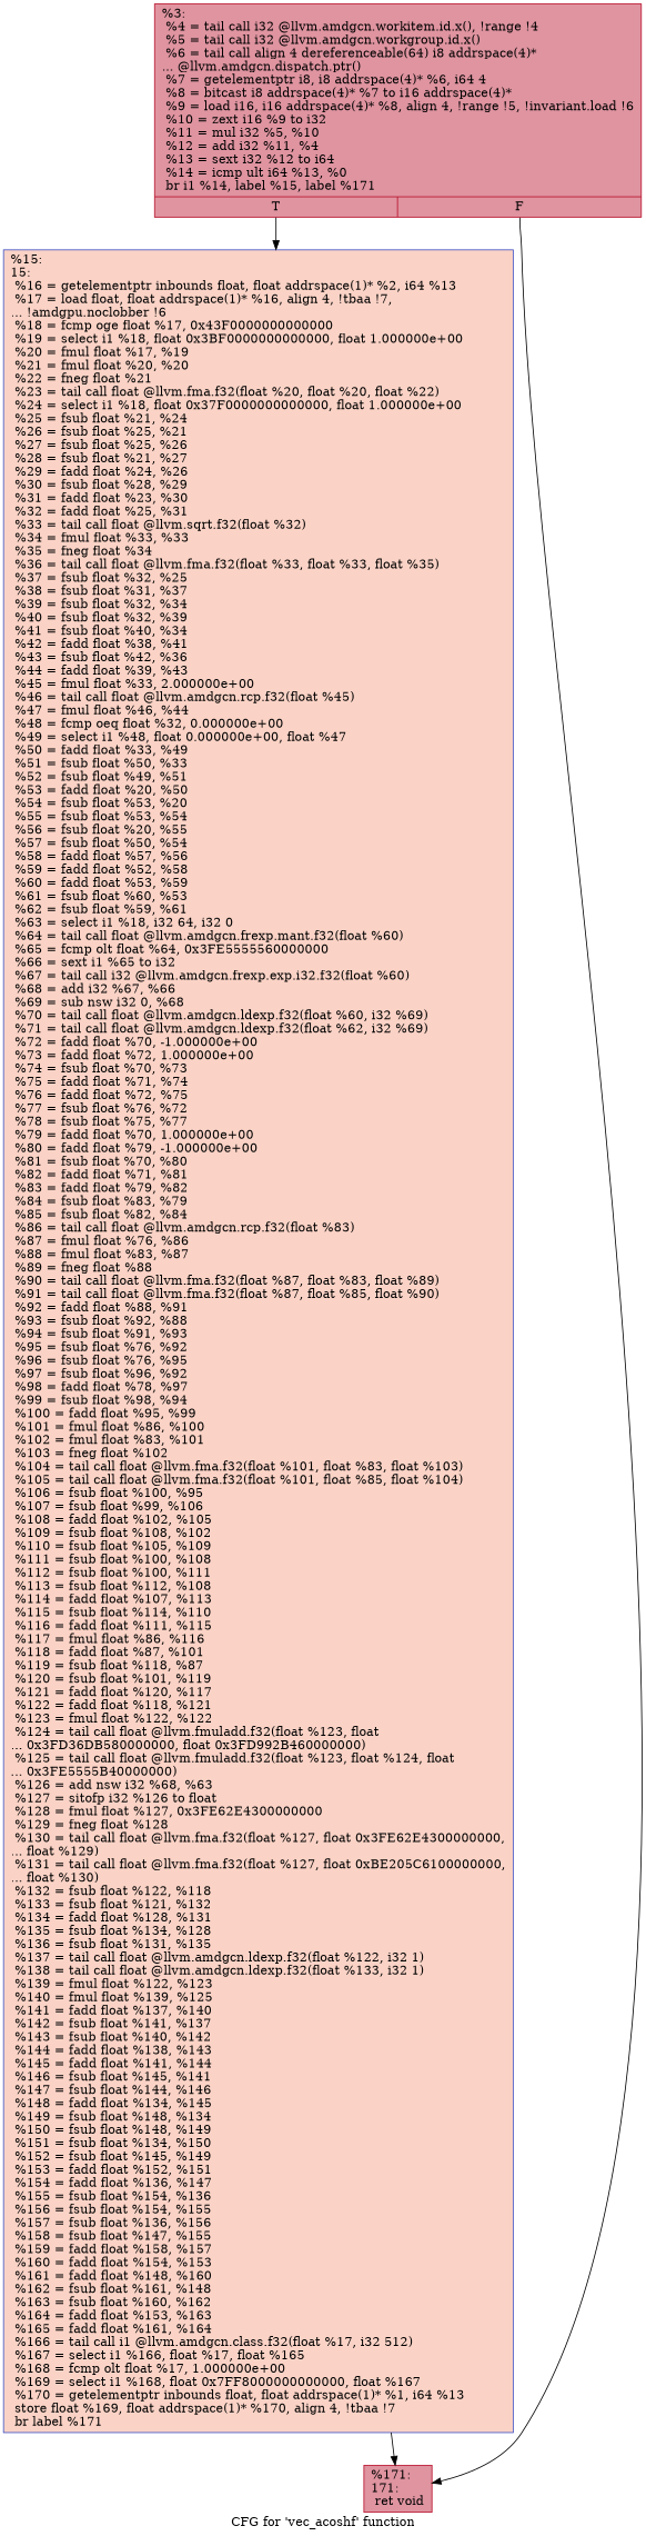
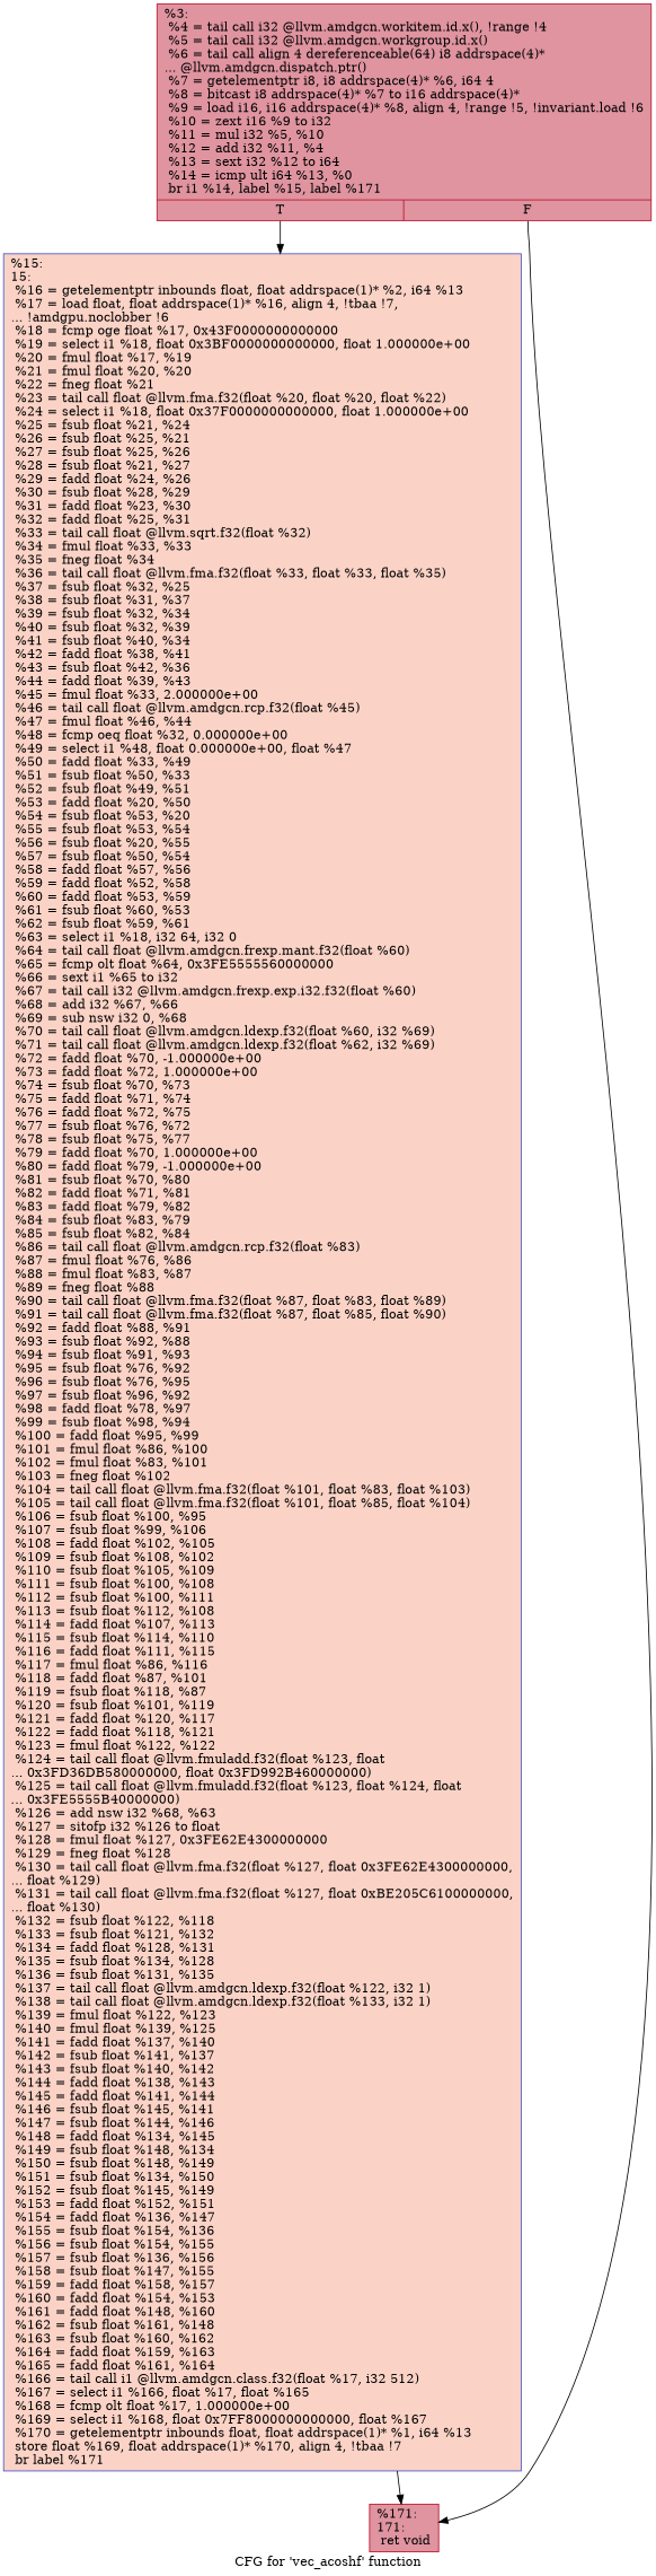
  digraph {
    label="CFG for 'vec_acoshf' function"
    node [color="#b70d28ff" fillcolor="#b70d2870" shape=record style=filled]
    n1 [label="{%3:\l  %4 = tail call i32 @llvm.amdgcn.workitem.id.x(), !range !4\l  %5 = tail call i32 @llvm.amdgcn.workgroup.id.x()\l  %6 = tail call align 4 dereferenceable(64) i8 addrspace(4)*\l... @llvm.amdgcn.dispatch.ptr()\l  %7 = getelementptr i8, i8 addrspace(4)* %6, i64 4\l  %8 = bitcast i8 addrspace(4)* %7 to i16 addrspace(4)*\l  %9 = load i16, i16 addrspace(4)* %8, align 4, !range !5, !invariant.load !6\l  %10 = zext i16 %9 to i32\l  %11 = mul i32 %5, %10\l  %12 = add i32 %11, %4\l  %13 = sext i32 %12 to i64\l  %14 = icmp ult i64 %13, %0\l  br i1 %14, label %15, label %171\l|{<s0>T|<s1>F}}"]
-   n2 [color="#3d50c3ff" fillcolor="#f59c7d70" label="{%15:\l15:                                               \l  %16 = getelementptr inbounds float, float addrspace(1)* %2, i64 %13\l  %17 = load float, float addrspace(1)* %16, align 4, !tbaa !7,\l... !amdgpu.noclobber !6\l  %18 = fcmp oge float %17, 0x43F0000000000000\l  %19 = select i1 %18, float 0x3BF0000000000000, float 1.000000e+00\l  %20 = fmul float %17, %19\l  %21 = fmul float %20, %20\l  %22 = fneg float %21\l  %23 = tail call float @llvm.fma.f32(float %20, float %20, float %22)\l  %24 = select i1 %18, float 0x37F0000000000000, float 1.000000e+00\l  %25 = fsub float %21, %24\l  %26 = fsub float %25, %21\l  %27 = fsub float %25, %26\l  %28 = fsub float %21, %27\l  %29 = fadd float %24, %26\l  %30 = fsub float %28, %29\l  %31 = fadd float %23, %30\l  %32 = fadd float %25, %31\l  %33 = tail call float @llvm.sqrt.f32(float %32)\l  %34 = fmul float %33, %33\l  %35 = fneg float %34\l  %36 = tail call float @llvm.fma.f32(float %33, float %33, float %35)\l  %37 = fsub float %32, %25\l  %38 = fsub float %31, %37\l  %39 = fsub float %32, %34\l  %40 = fsub float %32, %39\l  %41 = fsub float %40, %34\l  %42 = fadd float %38, %41\l  %43 = fsub float %42, %36\l  %44 = fadd float %39, %43\l  %45 = fmul float %33, 2.000000e+00\l  %46 = tail call float @llvm.amdgcn.rcp.f32(float %45)\l  %47 = fmul float %46, %44\l  %48 = fcmp oeq float %32, 0.000000e+00\l  %49 = select i1 %48, float 0.000000e+00, float %47\l  %50 = fadd float %33, %49\l  %51 = fsub float %50, %33\l  %52 = fsub float %49, %51\l  %53 = fadd float %20, %50\l  %54 = fsub float %53, %20\l  %55 = fsub float %53, %54\l  %56 = fsub float %20, %55\l  %57 = fsub float %50, %54\l  %58 = fadd float %57, %56\l  %59 = fadd float %52, %58\l  %60 = fadd float %53, %59\l  %61 = fsub float %60, %53\l  %62 = fsub float %59, %61\l  %63 = select i1 %18, i32 64, i32 0\l  %64 = tail call float @llvm.amdgcn.frexp.mant.f32(float %60)\l  %65 = fcmp olt float %64, 0x3FE5555560000000\l  %66 = sext i1 %65 to i32\l  %67 = tail call i32 @llvm.amdgcn.frexp.exp.i32.f32(float %60)\l  %68 = add i32 %67, %66\l  %69 = sub nsw i32 0, %68\l  %70 = tail call float @llvm.amdgcn.ldexp.f32(float %60, i32 %69)\l  %71 = tail call float @llvm.amdgcn.ldexp.f32(float %62, i32 %69)\l  %72 = fadd float %70, -1.000000e+00\l  %73 = fadd float %72, 1.000000e+00\l  %74 = fsub float %70, %73\l  %75 = fadd float %71, %74\l  %76 = fadd float %72, %75\l  %77 = fsub float %76, %72\l  %78 = fsub float %75, %77\l  %79 = fadd float %70, 1.000000e+00\l  %80 = fadd float %79, -1.000000e+00\l  %81 = fsub float %70, %80\l  %82 = fadd float %71, %81\l  %83 = fadd float %79, %82\l  %84 = fsub float %83, %79\l  %85 = fsub float %82, %84\l  %86 = tail call float @llvm.amdgcn.rcp.f32(float %83)\l  %87 = fmul float %76, %86\l  %88 = fmul float %83, %87\l  %89 = fneg float %88\l  %90 = tail call float @llvm.fma.f32(float %87, float %83, float %89)\l  %91 = tail call float @llvm.fma.f32(float %87, float %85, float %90)\l  %92 = fadd float %88, %91\l  %93 = fsub float %92, %88\l  %94 = fsub float %91, %93\l  %95 = fsub float %76, %92\l  %96 = fsub float %76, %95\l  %97 = fsub float %96, %92\l  %98 = fadd float %78, %97\l  %99 = fsub float %98, %94\l  %100 = fadd float %95, %99\l  %101 = fmul float %86, %100\l  %102 = fmul float %83, %101\l  %103 = fneg float %102\l  %104 = tail call float @llvm.fma.f32(float %101, float %83, float %103)\l  %105 = tail call float @llvm.fma.f32(float %101, float %85, float %104)\l  %106 = fsub float %100, %95\l  %107 = fsub float %99, %106\l  %108 = fadd float %102, %105\l  %109 = fsub float %108, %102\l  %110 = fsub float %105, %109\l  %111 = fsub float %100, %108\l  %112 = fsub float %100, %111\l  %113 = fsub float %112, %108\l  %114 = fadd float %107, %113\l  %115 = fsub float %114, %110\l  %116 = fadd float %111, %115\l  %117 = fmul float %86, %116\l  %118 = fadd float %87, %101\l  %119 = fsub float %118, %87\l  %120 = fsub float %101, %119\l  %121 = fadd float %120, %117\l  %122 = fadd float %118, %121\l  %123 = fmul float %122, %122\l  %124 = tail call float @llvm.fmuladd.f32(float %123, float\l... 0x3FD36DB580000000, float 0x3FD992B460000000)\l  %125 = tail call float @llvm.fmuladd.f32(float %123, float %124, float\l... 0x3FE5555B40000000)\l  %126 = add nsw i32 %68, %63\l  %127 = sitofp i32 %126 to float\l  %128 = fmul float %127, 0x3FE62E4300000000\l  %129 = fneg float %128\l  %130 = tail call float @llvm.fma.f32(float %127, float 0x3FE62E4300000000,\l... float %129)\l  %131 = tail call float @llvm.fma.f32(float %127, float 0xBE205C6100000000,\l... float %130)\l  %132 = fsub float %122, %118\l  %133 = fsub float %121, %132\l  %134 = fadd float %128, %131\l  %135 = fsub float %134, %128\l  %136 = fsub float %131, %135\l  %137 = tail call float @llvm.amdgcn.ldexp.f32(float %122, i32 1)\l  %138 = tail call float @llvm.amdgcn.ldexp.f32(float %133, i32 1)\l  %139 = fmul float %122, %123\l  %140 = fmul float %139, %125\l  %141 = fadd float %137, %140\l  %142 = fsub float %141, %137\l  %143 = fsub float %140, %142\l  %144 = fadd float %138, %143\l  %145 = fadd float %141, %144\l  %146 = fsub float %145, %141\l  %147 = fsub float %144, %146\l  %148 = fadd float %134, %145\l  %149 = fsub float %148, %134\l  %150 = fsub float %148, %149\l  %151 = fsub float %134, %150\l  %152 = fsub float %145, %149\l  %153 = fadd float %152, %151\l  %154 = fadd float %136, %147\l  %155 = fsub float %154, %136\l  %156 = fsub float %154, %155\l  %157 = fsub float %136, %156\l  %158 = fsub float %147, %155\l  %159 = fadd float %158, %157\l  %160 = fadd float %154, %153\l  %161 = fadd float %148, %160\l  %162 = fsub float %161, %148\l  %163 = fsub float %160, %162\l  %164 = fadd float %153, %163\l  %165 = fadd float %161, %164\l  %166 = tail call i1 @llvm.amdgcn.class.f32(float %17, i32 512)\l  %167 = select i1 %166, float %17, float %165\l  %168 = fcmp olt float %17, 1.000000e+00\l  %169 = select i1 %168, float 0x7FF8000000000000, float %167\l  %170 = getelementptr inbounds float, float addrspace(1)* %1, i64 %13\l  store float %169, float addrspace(1)* %170, align 4, !tbaa !7\l  br label %171\l}"]
+   n2 [color="#3d50c3ff" fillcolor="#f59c7d70" label="{%15:\l15:                                               \l  %16 = getelementptr inbounds float, float addrspace(1)* %2, i64 %13\l  %17 = load float, float addrspace(1)* %16, align 4, !tbaa !7,\l... !amdgpu.noclobber !6\l  %18 = fcmp oge float %17, 0x43F0000000000000\l  %19 = select i1 %18, float 0x3BF0000000000000, float 1.000000e+00\l  %20 = fmul float %17, %19\l  %21 = fmul float %20, %20\l  %22 = fneg float %21\l  %23 = tail call float @llvm.fma.f32(float %20, float %20, float %22)\l  %24 = select i1 %18, float 0x37F0000000000000, float 1.000000e+00\l  %25 = fsub float %21, %24\l  %26 = fsub float %25, %21\l  %27 = fsub float %25, %26\l  %28 = fsub float %21, %27\l  %29 = fadd float %24, %26\l  %30 = fsub float %28, %29\l  %31 = fadd float %23, %30\l  %32 = fadd float %25, %31\l  %33 = tail call float @llvm.sqrt.f32(float %32)\l  %34 = fmul float %33, %33\l  %35 = fneg float %34\l  %36 = tail call float @llvm.fma.f32(float %33, float %33, float %35)\l  %37 = fsub float %32, %25\l  %38 = fsub float %31, %37\l  %39 = fsub float %32, %34\l  %40 = fsub float %32, %39\l  %41 = fsub float %40, %34\l  %42 = fadd float %38, %41\l  %43 = fsub float %42, %36\l  %44 = fadd float %39, %43\l  %45 = fmul float %33, 2.000000e+00\l  %46 = tail call float @llvm.amdgcn.rcp.f32(float %45)\l  %47 = fmul float %46, %44\l  %48 = fcmp oeq float %32, 0.000000e+00\l  %49 = select i1 %48, float 0.000000e+00, float %47\l  %50 = fadd float %33, %49\l  %51 = fsub float %50, %33\l  %52 = fsub float %49, %51\l  %53 = fadd float %20, %50\l  %54 = fsub float %53, %20\l  %55 = fsub float %53, %54\l  %56 = fsub float %20, %55\l  %57 = fsub float %50, %54\l  %58 = fadd float %57, %56\l  %59 = fadd float %52, %58\l  %60 = fadd float %53, %59\l  %61 = fsub float %60, %53\l  %62 = fsub float %59, %61\l  %63 = select i1 %18, i32 64, i32 0\l  %64 = tail call float @llvm.amdgcn.frexp.mant.f32(float %60)\l  %65 = fcmp olt float %64, 0x3FE5555560000000\l  %66 = sext i1 %65 to i32\l  %67 = tail call i32 @llvm.amdgcn.frexp.exp.i32.f32(float %60)\l  %68 = add i32 %67, %66\l  %69 = sub nsw i32 0, %68\l  %70 = tail call float @llvm.amdgcn.ldexp.f32(float %60, i32 %69)\l  %71 = tail call float @llvm.amdgcn.ldexp.f32(float %62, i32 %69)\l  %72 = fadd float %70, -1.000000e+00\l  %73 = fadd float %72, 1.000000e+00\l  %74 = fsub float %70, %73\l  %75 = fadd float %71, %74\l  %76 = fadd float %72, %75\l  %77 = fsub float %76, %72\l  %78 = fsub float %75, %77\l  %79 = fadd float %70, 1.000000e+00\l  %80 = fadd float %79, -1.000000e+00\l  %81 = fsub float %70, %80\l  %82 = fadd float %71, %81\l  %83 = fadd float %79, %82\l  %84 = fsub float %83, %79\l  %85 = fsub float %82, %84\l  %86 = tail call float @llvm.amdgcn.rcp.f32(float %83)\l  %87 = fmul float %76, %86\l  %88 = fmul float %83, %87\l  %89 = fneg float %88\l  %90 = tail call float @llvm.fma.f32(float %87, float %83, float %89)\l  %91 = tail call float @llvm.fma.f32(float %87, float %85, float %90)\l  %92 = fadd float %88, %91\l  %93 = fsub float %92, %88\l  %94 = fsub float %91, %93\l  %95 = fsub float %76, %92\l  %96 = fsub float %76, %95\l  %97 = fsub float %96, %92\l  %98 = fadd float %78, %97\l  %99 = fsub float %98, %94\l  %100 = fadd float %95, %99\l  %101 = fmul float %86, %100\l  %102 = fmul float %83, %101\l  %103 = fneg float %102\l  %104 = tail call float @llvm.fma.f32(float %101, float %83, float %103)\l  %105 = tail call float @llvm.fma.f32(float %101, float %85, float %104)\l  %106 = fsub float %100, %95\l  %107 = fsub float %99, %106\l  %108 = fadd float %102, %105\l  %109 = fsub float %108, %102\l  %110 = fsub float %105, %109\l  %111 = fsub float %100, %108\l  %112 = fsub float %100, %111\l  %113 = fsub float %112, %108\l  %114 = fadd float %107, %113\l  %115 = fsub float %114, %110\l  %116 = fadd float %111, %115\l  %117 = fmul float %86, %116\l  %118 = fadd float %87, %101\l  %119 = fsub float %118, %87\l  %120 = fsub float %101, %119\l  %121 = fadd float %120, %117\l  %122 = fadd float %118, %121\l  %123 = fmul float %122, %122\l  %124 = tail call float @llvm.fmuladd.f32(float %123, float\l... 0x3FD36DB580000000, float 0x3FD992B460000000)\l  %125 = tail call float @llvm.fmuladd.f32(float %123, float %124, float\l... 0x3FE5555B40000000)\l  %126 = add nsw i32 %68, %63\l  %127 = sitofp i32 %126 to float\l  %128 = fmul float %127, 0x3FE62E4300000000\l  %129 = fneg float %128\l  %130 = tail call float @llvm.fma.f32(float %127, float 0x3FE62E4300000000,\l... float %129)\l  %131 = tail call float @llvm.fma.f32(float %127, float 0xBE205C6100000000,\l... float %130)\l  %132 = fsub float %122, %118\l  %133 = fsub float %121, %132\l  %134 = fadd float %128, %131\l  %135 = fsub float %134, %128\l  %136 = fsub float %131, %135\l  %137 = tail call float @llvm.amdgcn.ldexp.f32(float %122, i32 1)\l  %138 = tail call float @llvm.amdgcn.ldexp.f32(float %133, i32 1)\l  %139 = fmul float %122, %123\l  %140 = fmul float %139, %125\l  %141 = fadd float %137, %140\l  %142 = fsub float %141, %137\l  %143 = fsub float %140, %142\l  %144 = fadd float %138, %143\l  %145 = fadd float %141, %144\l  %146 = fsub float %145, %141\l  %147 = fsub float %144, %146\l  %148 = fadd float %134, %145\l  %149 = fsub float %148, %134\l  %150 = fsub float %148, %149\l  %151 = fsub float %134, %150\l  %152 = fsub float %145, %149\l  %153 = fadd float %152, %151\l  %154 = fadd float %136, %147\l  %155 = fsub float %154, %136\l  %156 = fsub float %154, %155\l  %157 = fsub float %136, %156\l  %158 = fsub float %147, %155\l  %159 = fadd float %158, %157\l  %160 = fadd float %154, %153\l  %161 = fadd float %148, %160\l  %162 = fsub float %161, %148\l  %163 = fsub float %160, %162\l  %164 = fadd float %159, %163\l  %165 = fadd float %161, %164\l  %166 = tail call i1 @llvm.amdgcn.class.f32(float %17, i32 512)\l  %167 = select i1 %166, float %17, float %165\l  %168 = fcmp olt float %17, 1.000000e+00\l  %169 = select i1 %168, float 0x7FF8000000000000, float %167\l  %170 = getelementptr inbounds float, float addrspace(1)* %1, i64 %13\l  store float %169, float addrspace(1)* %170, align 4, !tbaa !7\l  br label %171\l}"]
    n3 [label="{%171:\l171:                                              \l  ret void\l}"]
    n1 -> n2 [tailport=s0]
    n1 -> n3 [tailport=s1]
    n2 -> n3
  }
